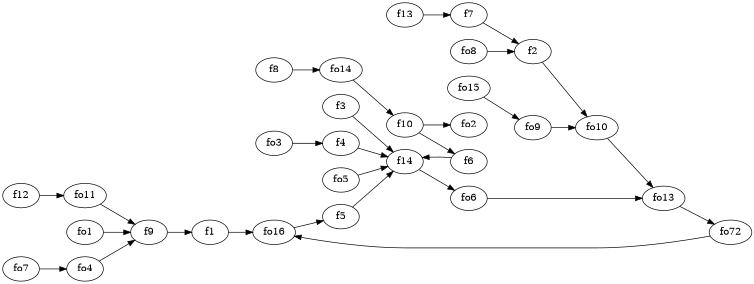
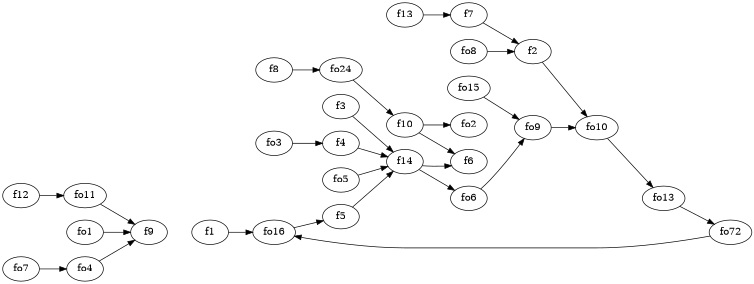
  strict digraph {
    rankdir=LR
    edge [weight=2]
    f1
    fo16
    f5
    f2
    fo10
    fo13
    n7 [label=f14]
    f3
    fo6
    f4
    f6
    f7
    f8
-   fo14
+   fo14 [label=fo24]
    f10
    f9
    fo2
    f12
    fo11
    f13
    fo1
    fo3
    fo4
    fo5
    n25 [label=fo72]
    fo7
    fo8
    fo9
    fo15
    f1 -> fo16
    fo16 -> f5
    f5 -> n7
    f2 -> fo10
    fo10 -> fo13
    fo13 -> n25
    n7 -> fo6
    f3 -> n7
-   fo6 -> fo13
+   fo6 -> fo9
    f4 -> n7
-   f6 -> n7
+   n7 -> f6
    f7 -> f2
    f8 -> fo14
    fo14 -> f10
    f10 -> f6
    f10 -> fo2
-   f9 -> f1
    f12 -> fo11
    fo11 -> f9
    f13 -> f7
    fo1 -> f9
    fo3 -> f4
    fo4 -> f9
    fo5 -> n7
    n25 -> fo16
    fo7 -> fo4
    fo8 -> f2
    fo9 -> fo10
    fo15 -> fo9
  }
